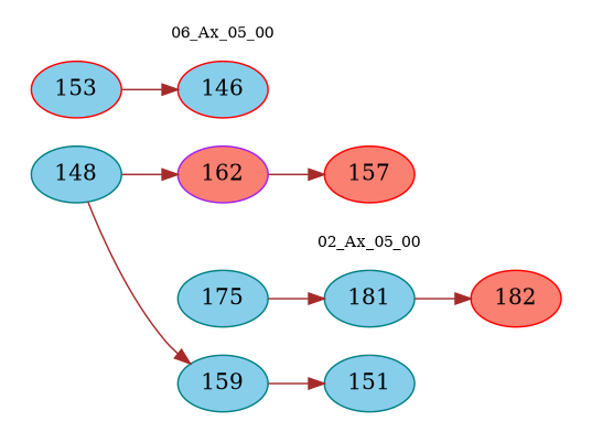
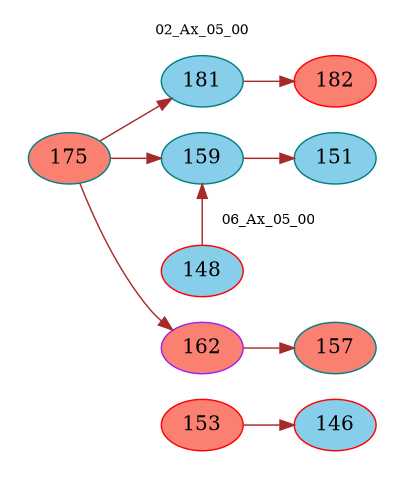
  digraph {
    rankdir=LR
    node [color=teal fillcolor=skyblue style=filled]
    edge [color=brown]
-   n1 [label=148]
+   n1 [color=red label=148]
    n2 [color=purple fillcolor=salmon label=162]
-   n3 [color=red label=153]
-   n4 [color=red fillcolor=salmon label=157]
+   n3 [color=red fillcolor=salmon label=153]
+   n4 [fillcolor=salmon label=157]
    n5 [color=red label=146]
-   n6 [label=175]
+   n6 [fillcolor=salmon label=175]
    n7 [label=159]
    n8 [label=181]
    n9 [label=151]
    n10 [color=red fillcolor=salmon label=182]
    subgraph cluster_1 {
      color=white
      fontsize=10
      label="06_Ax_05_00"
      n1
      n2
      n3
      n4
      n5
    }
    subgraph cluster_2 {
      color=white
      fontsize=10
      label="02_Ax_05_00"
      n6
      n7
      n8
      n9
      n10
    }
-   n1 -> n2
+   n6 -> n2
    n1 -> n7
    n2 -> n4
    n3 -> n5
+   n6 -> n7
    n6 -> n8
    n7 -> n9
    n8 -> n10
  }
